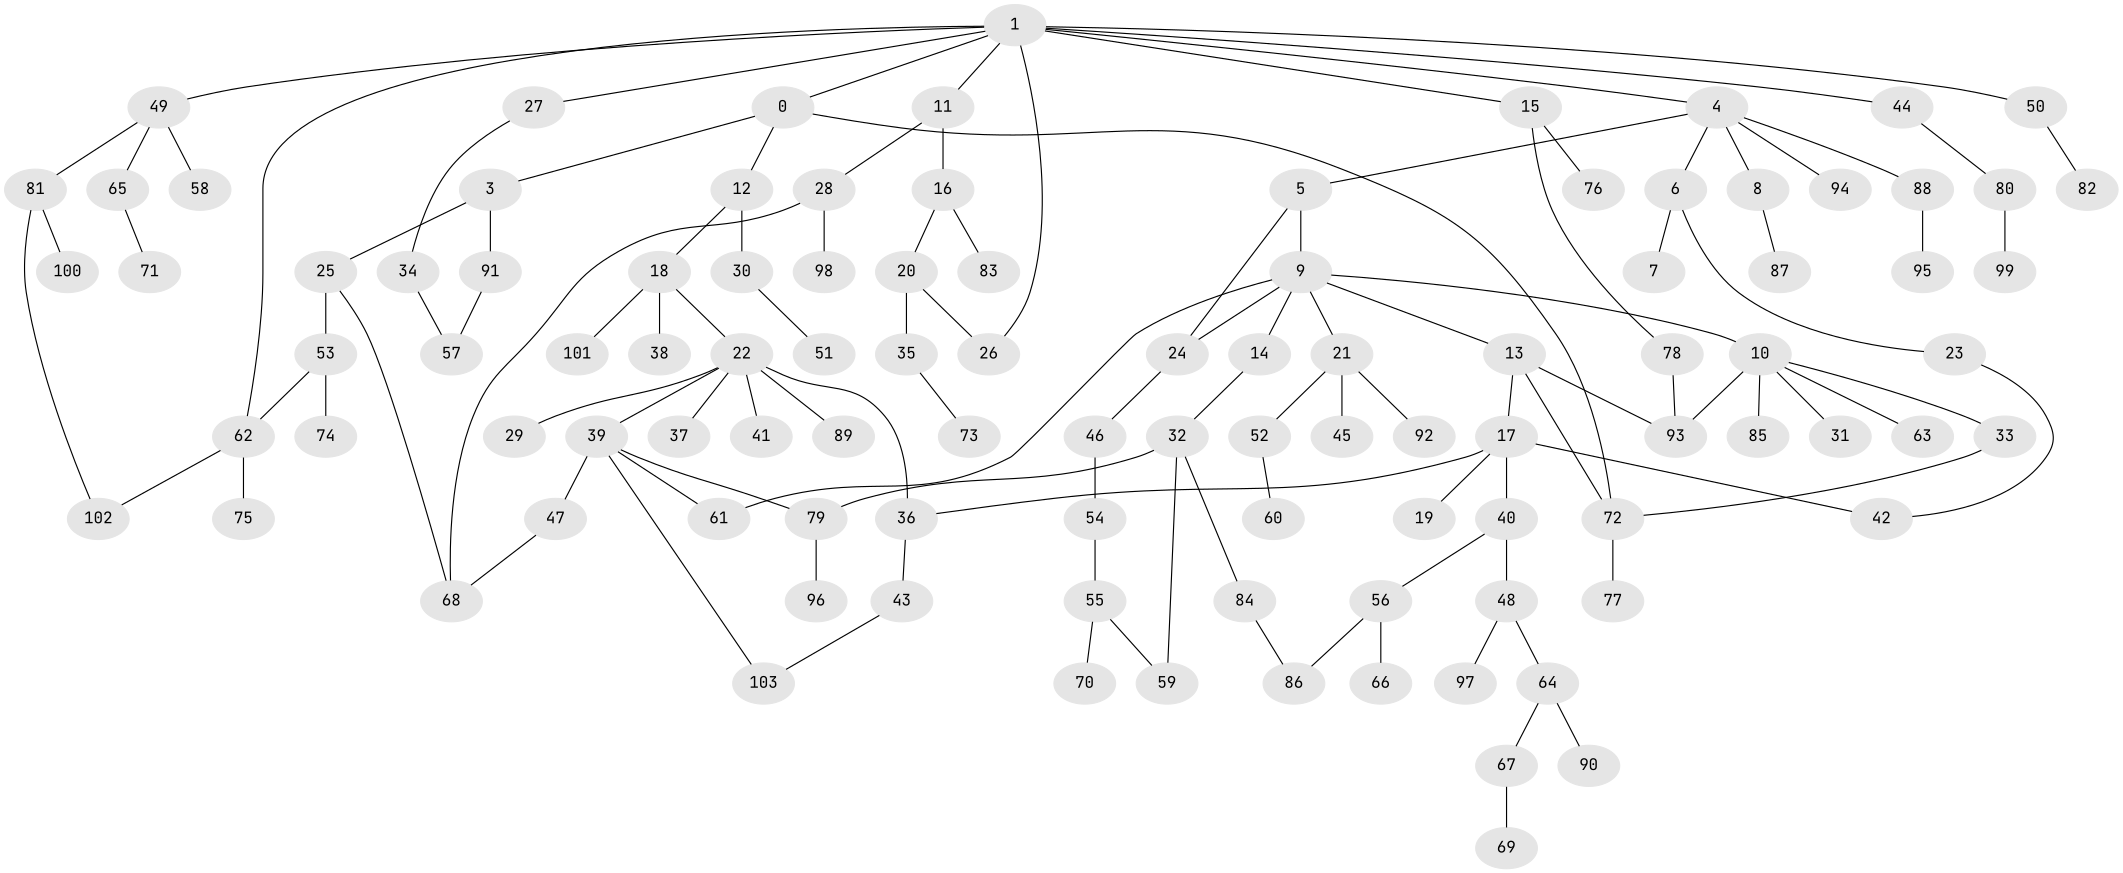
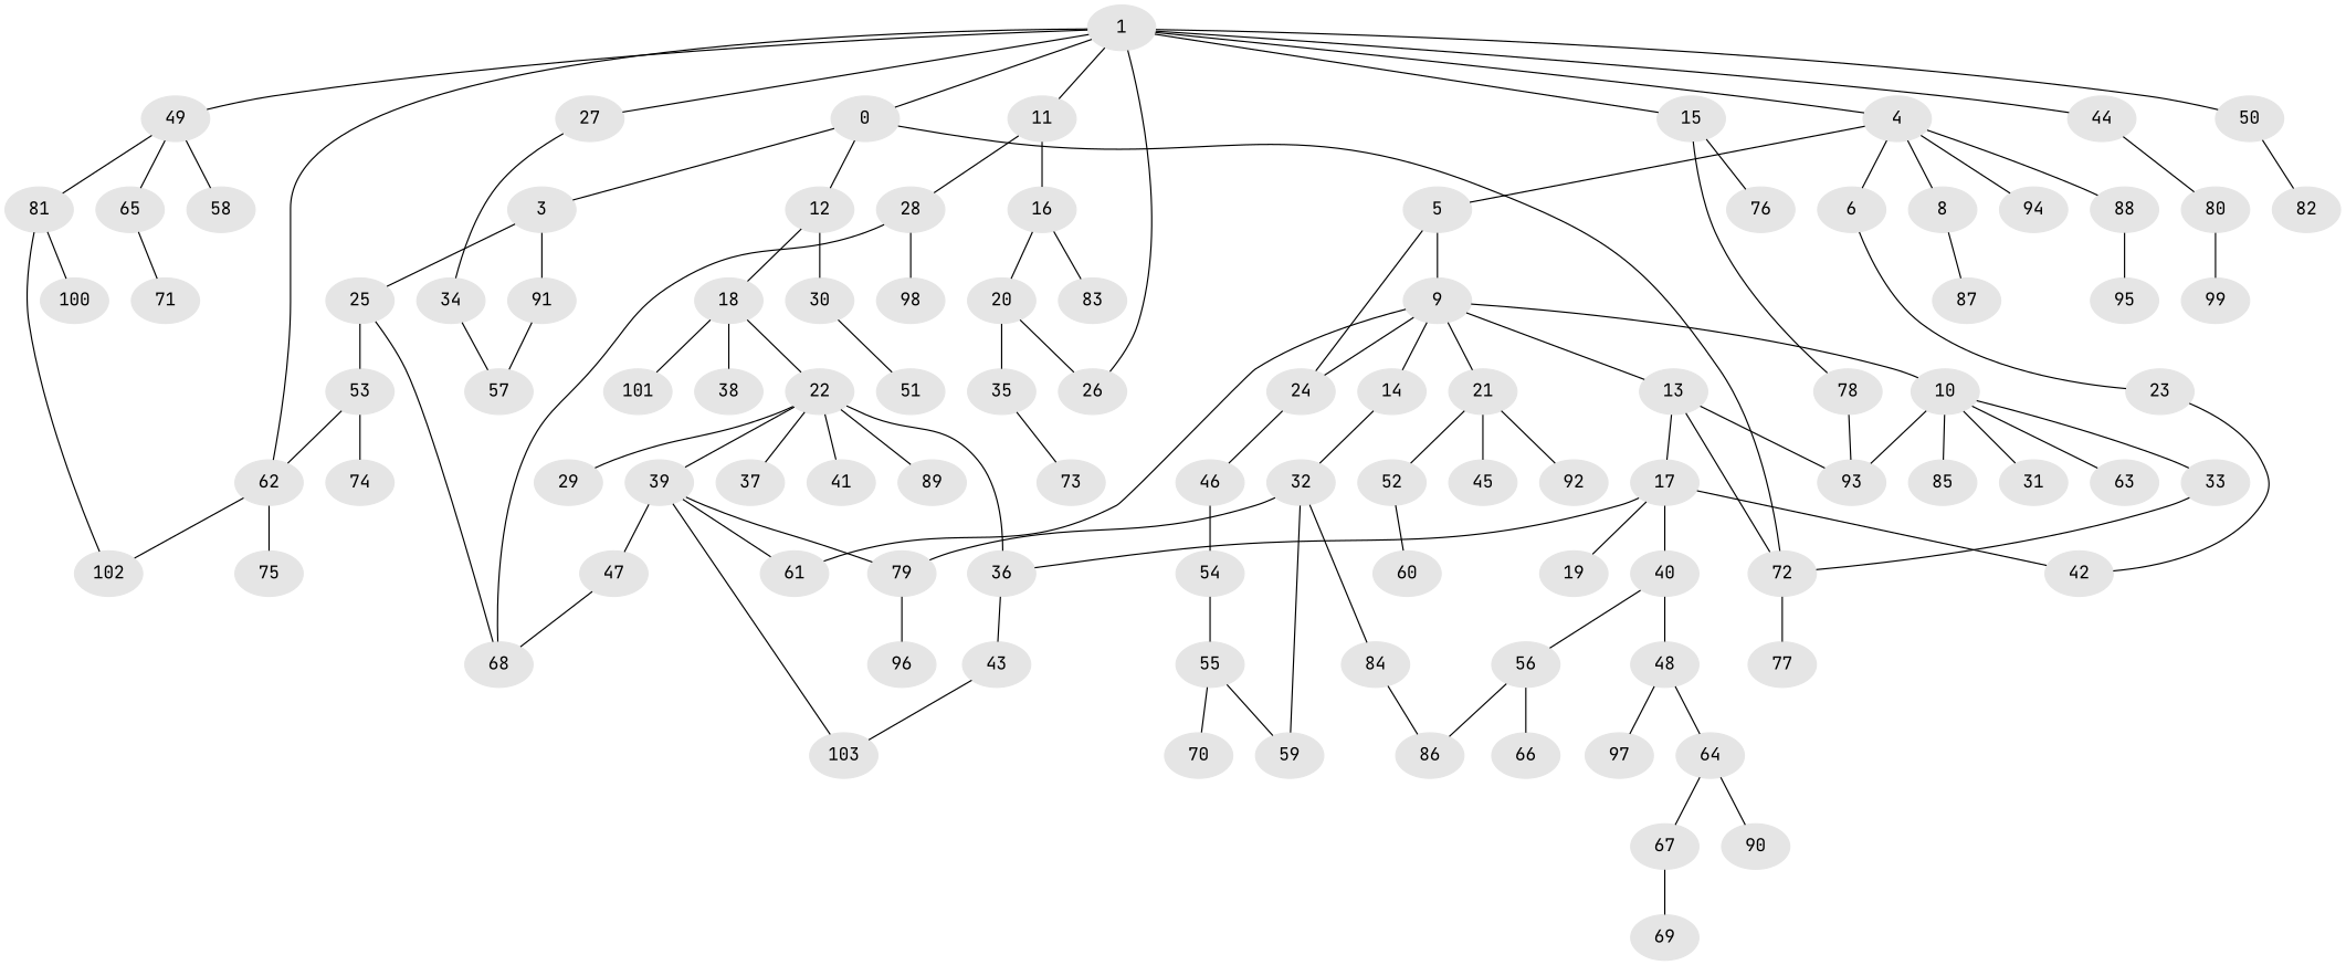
  graph {
    fontname="JetBrains Mono"
    node [color=gray90 fontname="JetBrains Mono" style=filled]
    edge [fontname="JetBrains Mono"]
    n1 [label=0]
    1
    4
    11
    15
    26
    27
    44
    49
    50
    62
    3
    12
    72
    5
    6
    8
    88
    94
    16
    28
    76
    78
    34
    80
    58
    65
    81
    82
    75
    102
    25
    91
    18
    30
    77
    53
    68
    57
    9
    24
-   7
    23
    87
    95
    10
    13
    14
    21
    61
    46
    42
    31
    33
    63
    85
    93
    17
    32
    45
    52
    92
    20
    83
    98
    22
    38
    101
    51
    19
    36
    40
    59
    79
    84
    35
    43
    48
    56
    29
    37
    39
    41
    89
    73
    60
    47
    103
    54
    74
    96
    86
    64
    97
    66
    99
    55
    67
    90
    71
    100
    70
    69
    n1 -- 3
    n1 -- 12
    n1 -- 72
    1 -- n1
    1 -- 4
    1 -- 11
    1 -- 15
    1 -- 26
    1 -- 27
    1 -- 44
    1 -- 49
    1 -- 50
    1 -- 62
    4 -- 5
    4 -- 6
    4 -- 8
    4 -- 88
    4 -- 94
    11 -- 16
    11 -- 28
    15 -- 76
    15 -- 78
    27 -- 34
    44 -- 80
    49 -- 58
    49 -- 65
    49 -- 81
    50 -- 82
    62 -- 75
    62 -- 102
    3 -- 25
    3 -- 91
    12 -- 18
    12 -- 30
    72 -- 77
    5 -- 9
    5 -- 24
-   6 -- 7
    6 -- 23
    8 -- 87
    88 -- 95
    16 -- 20
    16 -- 83
    28 -- 68
    28 -- 98
    78 -- 93
    34 -- 57
    80 -- 99
    65 -- 71
    81 -- 102
    81 -- 100
    25 -- 53
    25 -- 68
    91 -- 57
    18 -- 22
    18 -- 38
    18 -- 101
    30 -- 51
    53 -- 62
    53 -- 74
    9 -- 24
    9 -- 10
    9 -- 13
    9 -- 14
    9 -- 21
    9 -- 61
    24 -- 46
    23 -- 42
    10 -- 31
    10 -- 33
    10 -- 63
    10 -- 85
    10 -- 93
    13 -- 72
    13 -- 93
    13 -- 17
    14 -- 32
    21 -- 45
    21 -- 52
    21 -- 92
    46 -- 54
    33 -- 72
    17 -- 42
    17 -- 19
    17 -- 36
    17 -- 40
    32 -- 59
    32 -- 79
    32 -- 84
    52 -- 60
    20 -- 26
    20 -- 35
    22 -- 36
    22 -- 29
    22 -- 37
    22 -- 39
    22 -- 41
    22 -- 89
    36 -- 43
    40 -- 48
    40 -- 56
    79 -- 96
    84 -- 86
    35 -- 73
    43 -- 103
    48 -- 64
    48 -- 97
    56 -- 86
    56 -- 66
    39 -- 61
    39 -- 79
    39 -- 47
    39 -- 103
    47 -- 68
    54 -- 55
    64 -- 67
    64 -- 90
    55 -- 59
    55 -- 70
    67 -- 69
  }
